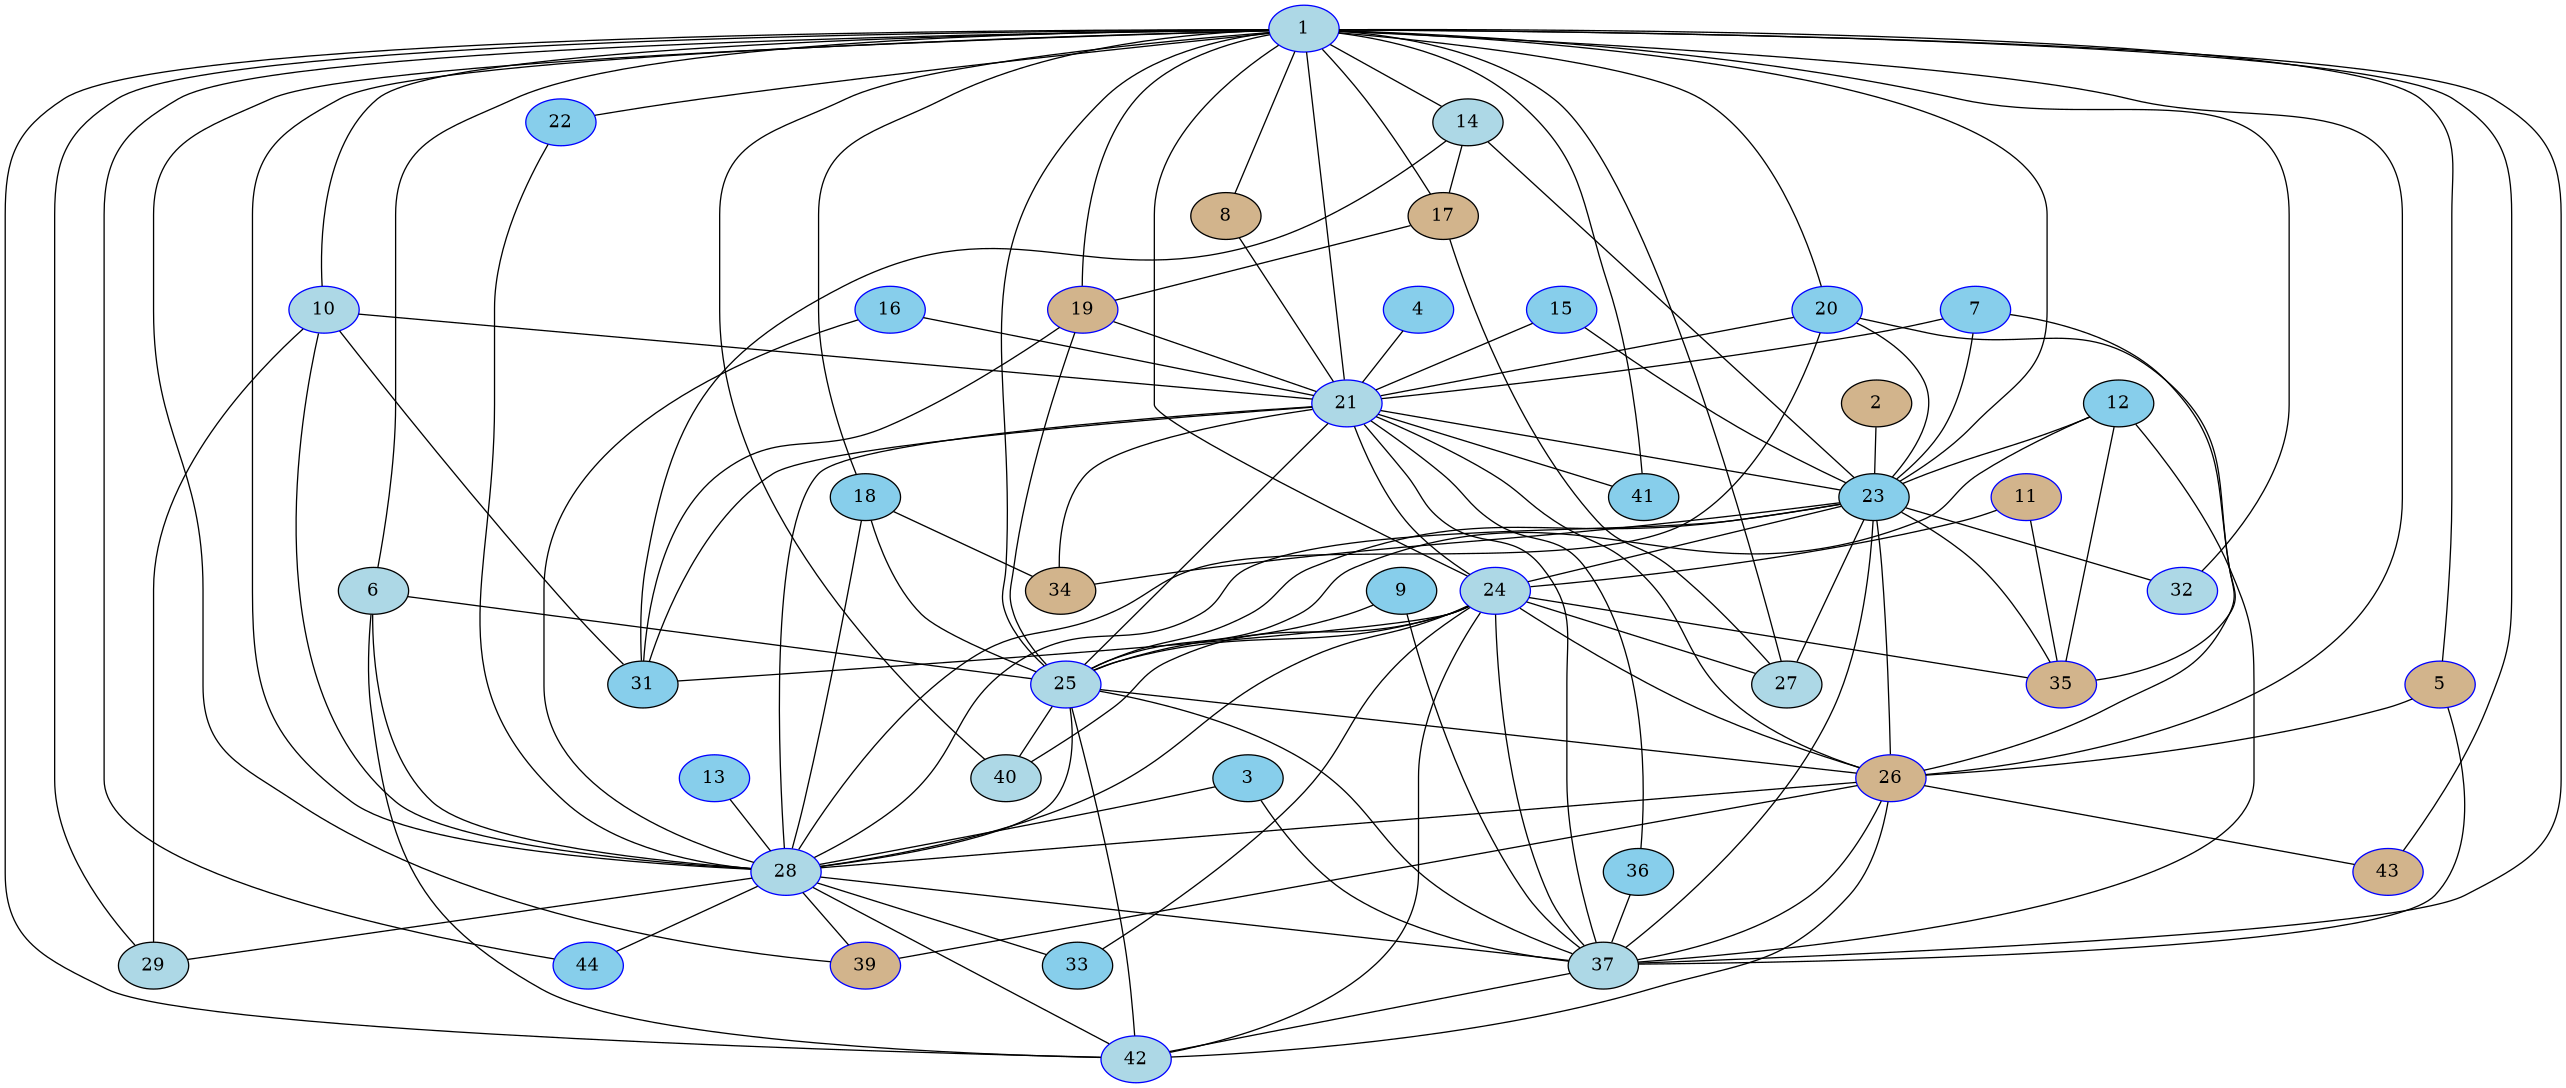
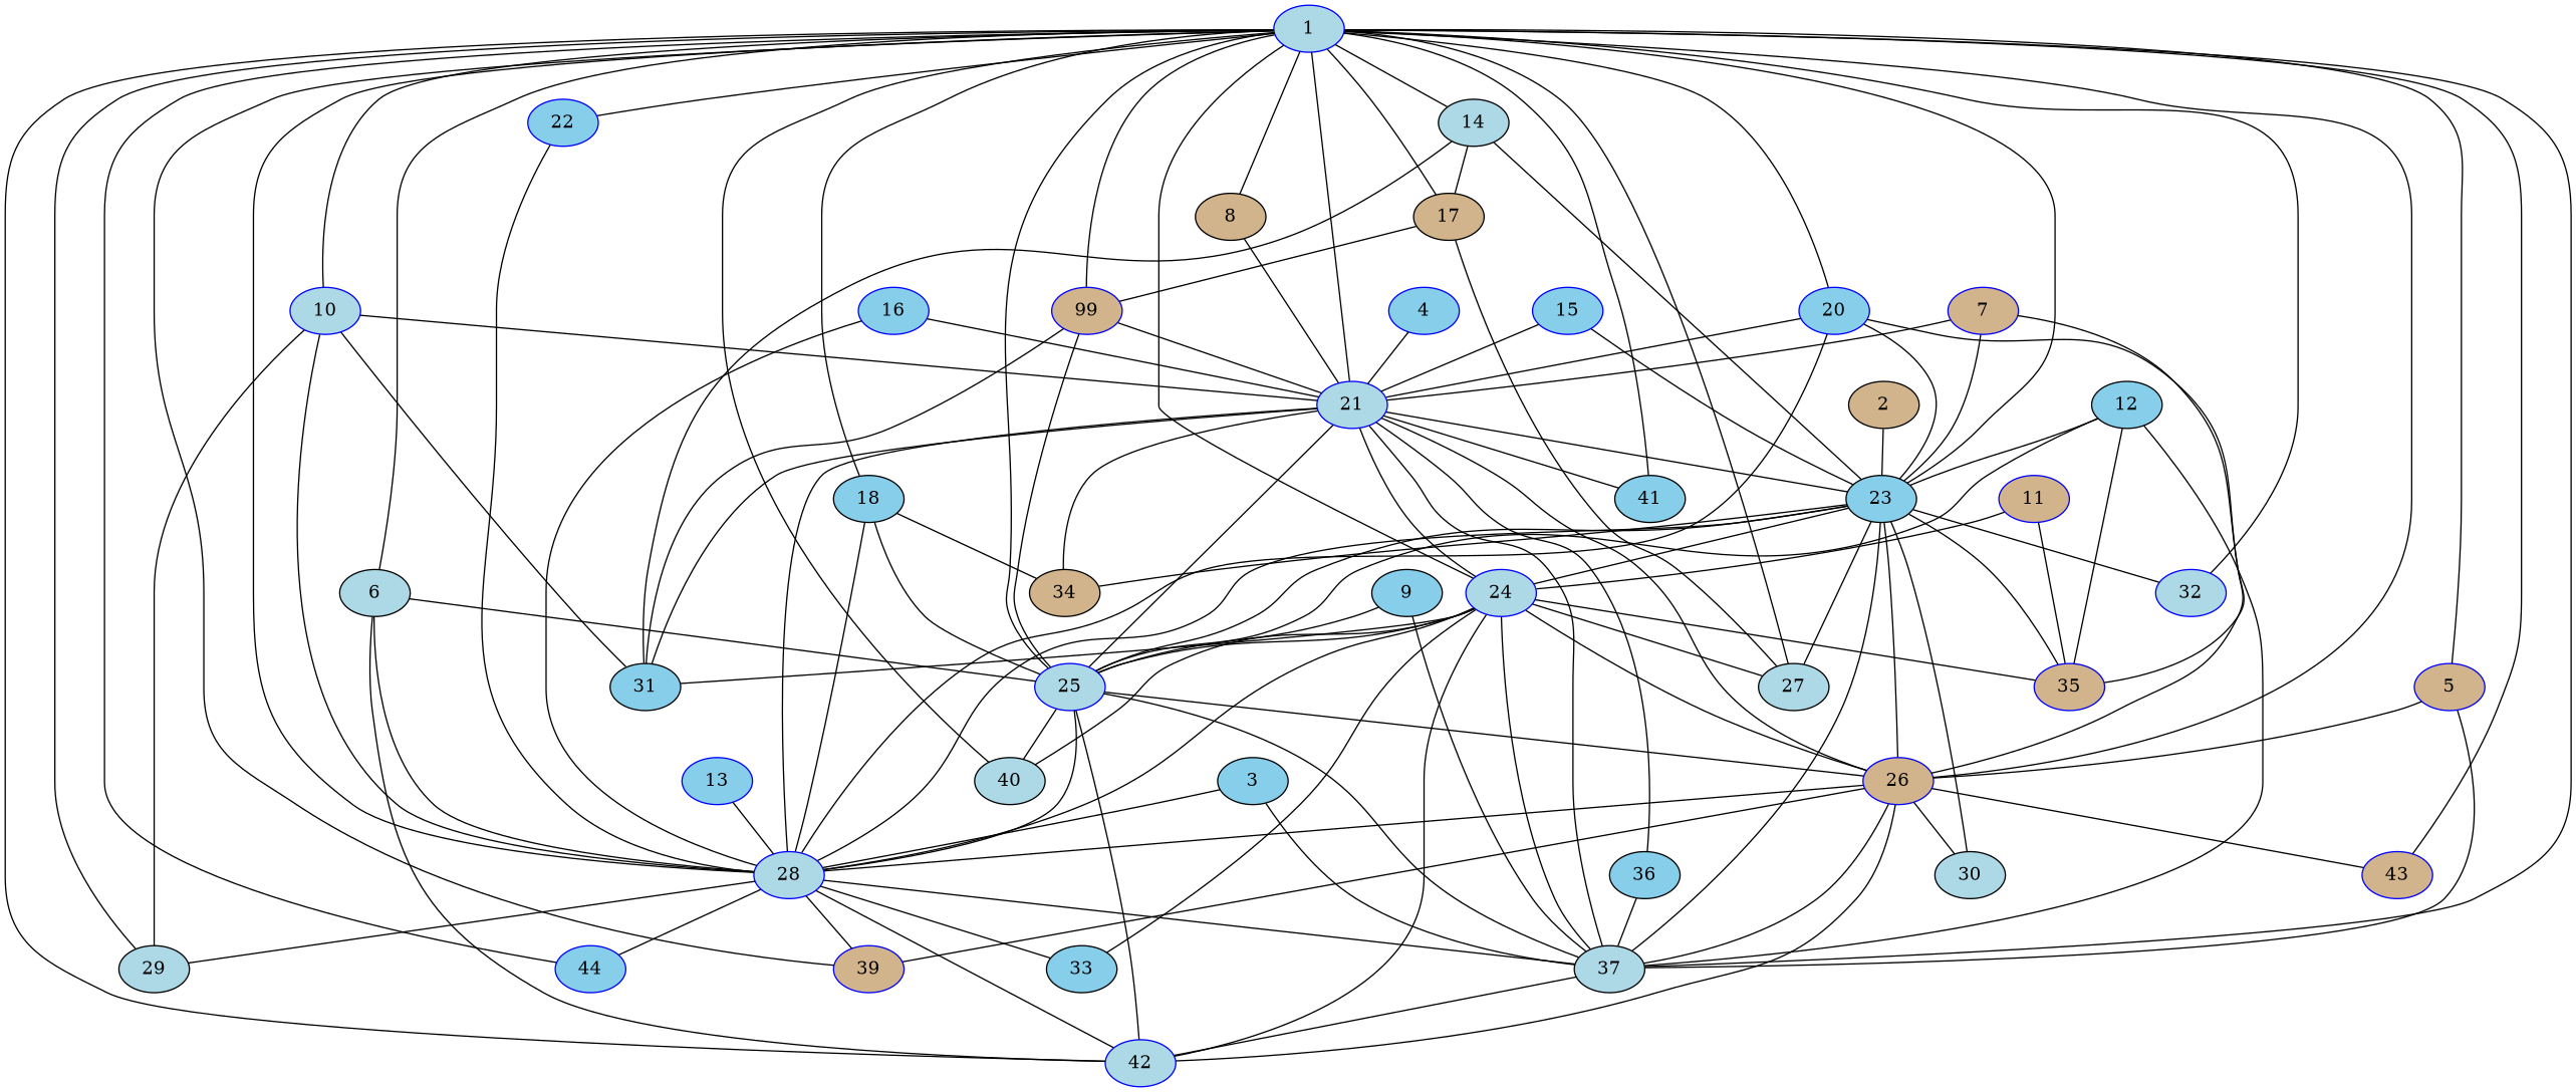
  graph {
    fontname="DejaVu Serif"
    node [color=blue fillcolor=skyblue fontname="DejaVu Serif" style=filled]
    edge [fontname="DejaVu Serif" weight=1.0]
    1 [fillcolor=lightblue]
    5 [fillcolor=tan]
    6 [color=black fillcolor=lightblue]
    8 [color=black fillcolor=tan]
    10 [fillcolor=lightblue]
    14 [color=black fillcolor=lightblue]
    17 [color=black fillcolor=tan]
    18 [color=black]
-   19 [fillcolor=tan]
+   19 [fillcolor=tan label=99]
    20
    21 [fillcolor=lightblue]
    22
    23 [color=black]
    24 [fillcolor=lightblue]
    25 [fillcolor=lightblue]
    26 [fillcolor=tan]
    27 [color=black fillcolor=lightblue]
    28 [fillcolor=lightblue]
    29 [color=black fillcolor=lightblue]
    32 [fillcolor=lightblue]
    37 [color=black fillcolor=lightblue]
    39 [fillcolor=tan]
    40 [color=black fillcolor=lightblue]
    41 [color=black]
    42 [fillcolor=lightblue]
    43 [fillcolor=tan]
    44
    31 [color=black]
    34 [color=black fillcolor=tan]
    36 [color=black]
    35 [fillcolor=tan]
+   30 [color=black fillcolor=lightblue]
    33 [color=black]
    2 [color=black fillcolor=tan]
    3 [color=black]
    4
-   7
+   7 [fillcolor=tan]
    9 [color=black]
    11 [fillcolor=tan]
    12 [color=black]
    13
    15
    16
    1 -- 5
    1 -- 6
    1 -- 8
    1 -- 10
    1 -- 14
    1 -- 17
    1 -- 18
    1 -- 19
    1 -- 20
    1 -- 21 [weight=3.0]
    1 -- 22
    1 -- 23 [weight=4.0]
    1 -- 24 [weight=4.0]
    1 -- 25 [weight=3.0]
    1 -- 26 [weight=3.0]
    1 -- 27 [weight=2.0]
    1 -- 28 [weight=3.0]
    1 -- 29
    1 -- 32 [weight=2.0]
    1 -- 37 [weight=3.0]
    1 -- 39
    1 -- 40 [weight=2.0]
    1 -- 41
    1 -- 42 [weight=2.0]
    1 -- 43
    1 -- 44
    5 -- 26
    5 -- 37
    6 -- 25
    6 -- 28
    6 -- 42
    8 -- 21
    10 -- 21
    10 -- 28
    10 -- 29
    10 -- 31
    14 -- 17
    14 -- 23
    14 -- 31
    17 -- 19
    17 -- 27
    18 -- 25
    18 -- 28
    18 -- 34
    19 -- 21 [weight=2.0]
    19 -- 25
    19 -- 31
    20 -- 21
    20 -- 23
    20 -- 26
    20 -- 28
    21 -- 23 [weight=2.0]
    21 -- 24
    21 -- 25
    21 -- 26
    21 -- 28 [weight=2.0]
    21 -- 37 [weight=2.0]
    21 -- 41
    21 -- 31
    21 -- 34
    21 -- 36
    22 -- 28
    23 -- 24
    23 -- 25
    23 -- 26 [weight=2.0]
    23 -- 27
    23 -- 28
    23 -- 32
    23 -- 37
    23 -- 34
    23 -- 35
+   23 -- 30
    24 -- 25
    24 -- 26 [weight=2.0]
    24 -- 27
    24 -- 28
    24 -- 37
    24 -- 40
    24 -- 42
    24 -- 31
    24 -- 35
    24 -- 33
    25 -- 26 [weight=2.0]
    25 -- 28
    25 -- 37
    25 -- 40
    25 -- 42
    26 -- 28
    26 -- 37
    26 -- 39 [weight=2.0]
    26 -- 42
    26 -- 43
+   26 -- 30
    28 -- 29
    28 -- 37
    28 -- 39
    28 -- 42
    28 -- 44
    28 -- 33
    37 -- 42
    36 -- 37
    2 -- 23
    3 -- 28
    3 -- 37
    4 -- 21
    7 -- 21
    7 -- 23
    7 -- 35
    9 -- 25
    9 -- 37
    11 -- 24
    11 -- 35
    12 -- 23
    12 -- 25
    12 -- 37
    12 -- 35
    13 -- 28
    15 -- 21
    15 -- 23
    16 -- 21
    16 -- 28
  }
